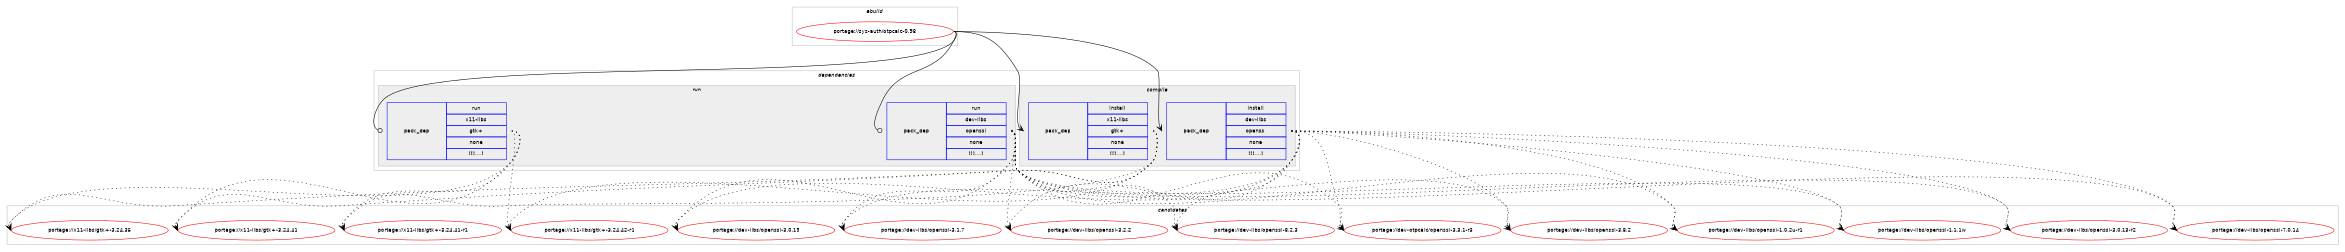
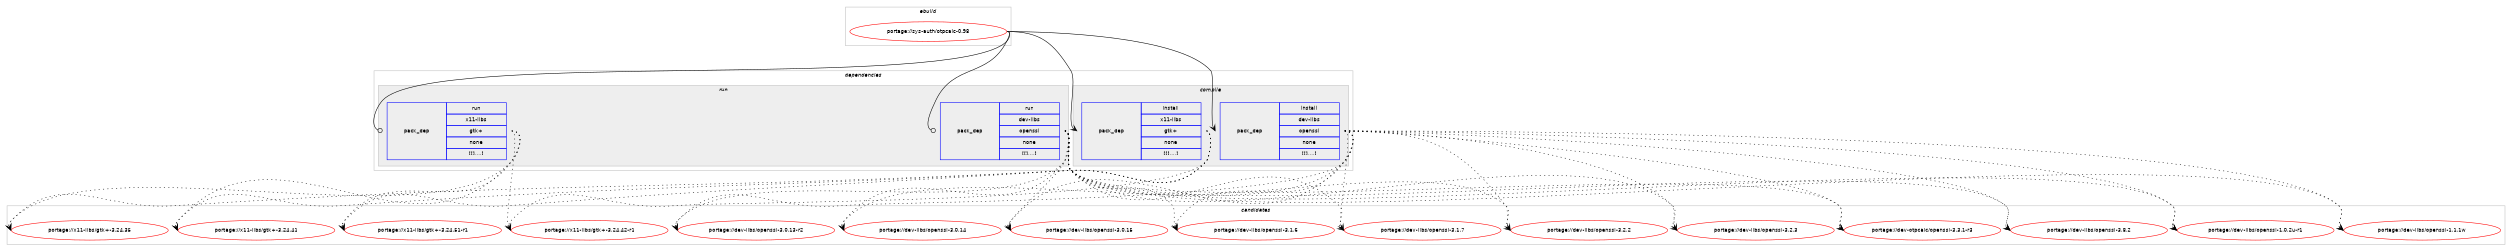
  digraph {
    compound=true
    concentrate=true
    fontname=Helvetica
    fontsize=10
    newrank=true
    rankdir=TB
    ranksep=1.5
    node [color=red fontname=Helvetica fontsize=10]
    edge [arrowhead=vee headport=w style=dotted tailport=e weight=100]
    n1 [label="portage://sys-auth/otpcalc-0.98" width=4]
    n2 [color=blue label=<<TABLE BORDER="0" CELLBORDER="1" CELLSPACING="0" CELLPADDING="4" WIDTH="220"><TR><TD ROWSPAN="6" CELLPADDING="30">pack_dep</TD></TR><TR><TD WIDTH="110">install</TD></TR><TR><TD>dev-libs</TD></TR><TR><TD>openssl</TD></TR><TR><TD>none</TD></TR><TR><TD>[[],,,,]</TD></TR></TABLE>> shape=none]
    n3 [color=blue label=<<TABLE BORDER="0" CELLBORDER="1" CELLSPACING="0" CELLPADDING="4" WIDTH="220"><TR><TD ROWSPAN="6" CELLPADDING="30">pack_dep</TD></TR><TR><TD WIDTH="110">install</TD></TR><TR><TD>x11-libs</TD></TR><TR><TD>gtk+</TD></TR><TR><TD>none</TD></TR><TR><TD>[[],,,,]</TD></TR></TABLE>> shape=none]
    n4 [color=blue label=<<TABLE BORDER="0" CELLBORDER="1" CELLSPACING="0" CELLPADDING="4" WIDTH="220"><TR><TD ROWSPAN="6" CELLPADDING="30">pack_dep</TD></TR><TR><TD WIDTH="110">run</TD></TR><TR><TD>dev-libs</TD></TR><TR><TD>openssl</TD></TR><TR><TD>none</TD></TR><TR><TD>[[],,,,]</TD></TR></TABLE>> shape=none]
    n5 [color=blue label=<<TABLE BORDER="0" CELLBORDER="1" CELLSPACING="0" CELLPADDING="4" WIDTH="220"><TR><TD ROWSPAN="6" CELLPADDING="30">pack_dep</TD></TR><TR><TD WIDTH="110">run</TD></TR><TR><TD>x11-libs</TD></TR><TR><TD>gtk+</TD></TR><TR><TD>none</TD></TR><TR><TD>[[],,,,]</TD></TR></TABLE>> shape=none]
    n6 [label="portage://dev-libs/openssl-3.8.2" width=4]
    n7 [label="portage://dev-otpcalc/openssl-3.3.1-r3" width=4]
-   n8 [label="portage://dev-libs/openssl-8.2.3" width=4]
+   n8 [label="portage://dev-libs/openssl-3.2.3" width=4]
    n9 [label="portage://dev-libs/openssl-3.2.2" width=4]
    n10 [label="portage://dev-libs/openssl-3.1.7" width=4]
-   n12 [label="portage://dev-libs/openssl-3.0.19" width=4]
-   n13 [label="portage://dev-libs/openssl-7.0.14" width=4]
+   n11 [label="portage://dev-libs/openssl-3.1.6" width=4]
+   n12 [label="portage://dev-libs/openssl-3.0.15" width=4]
+   n13 [label="portage://dev-libs/openssl-3.0.14" width=4]
    n14 [label="portage://dev-libs/openssl-3.0.13-r2" width=4]
    n15 [label="portage://dev-libs/openssl-1.1.1w" width=4]
    n16 [label="portage://dev-libs/openssl-1.0.2u-r1" width=4]
    n17 [label="portage://x11-libs/gtk+-3.24.42-r1" width=4]
-   n18 [label="portage://x11-libs/gtk+-3.24.41-r1" width=4]
+   n18 [label="portage://x11-libs/gtk+-3.24.51-r1" width=4]
    n19 [label="portage://x11-libs/gtk+-3.24.41" width=4]
    n20 [label="portage://x11-libs/gtk+-3.24.35" width=4]
    subgraph cluster_1 {
      color=gray
      label=<<i>ebuild</i>>
      n1
    }
    subgraph cluster_2 {
      color=gray
      label=<<i>dependencies</i>>
      subgraph cluster_3 {
        color=gray
        fillcolor="#eeeeee"
        label=<<i>compile</i>>
        style=filled
        subgraph sub_4 {
          color=gray
          fillcolor="#eeeeee"
          label=<<i>compile</i>>
          style=filled
          n2
        }
        subgraph sub_5 {
          color=gray
          fillcolor="#eeeeee"
          label=<<i>compile</i>>
          style=filled
          n3
        }
      }
      subgraph cluster_6 {
        color=gray
        fillcolor="#eeeeee"
        label=<<i>compile and run</i>>
        style=filled
      }
      subgraph cluster_7 {
        color=gray
        fillcolor="#eeeeee"
        label=<<i>run</i>>
        style=filled
        subgraph sub_8 {
          color=gray
          fillcolor="#eeeeee"
          label=<<i>run</i>>
          style=filled
          n4
        }
        subgraph sub_9 {
          color=gray
          fillcolor="#eeeeee"
          label=<<i>run</i>>
          style=filled
          n5
        }
      }
    }
    subgraph cluster_10 {
      color=gray
      label=<<i>candidates</i>>
      rank=same
      subgraph sub_11 {
        color=black
        label=<<i>candidates</i>>
        nodesep=1
        rank=same
        n6
        n7
        n8
        n9
        n10
+       n11
        n12
        n13
        n14
        n15
        n16
      }
      subgraph sub_12 {
        color=black
        label=<<i>candidates</i>>
        nodesep=1
        rank=same
        n17
        n18
        n19
        n20
      }
      subgraph sub_13 {
        color=black
        label=<<i>candidates</i>>
        nodesep=1
        rank=same
        n6
        n7
        n8
        n9
        n10
+       n11
        n12
        n13
        n14
        n15
        n16
      }
      subgraph sub_14 {
        color=black
        label=<<i>candidates</i>>
        nodesep=1
        rank=same
        n17
        n18
        n19
        n20
      }
    }
    n1 -> n2 [style=solid weight=20]
    n1 -> n3 [style=solid weight=20]
    n1 -> n4 [arrowhead=odot style=solid weight=20]
    n1 -> n5 [arrowhead=odot style=solid weight=20]
    n2 -> n6
    n2 -> n7
    n2 -> n8
    n2 -> n9
    n2 -> n10
+   n2 -> n11
    n2 -> n12
    n2 -> n13
    n2 -> n14
    n2 -> n15
    n2 -> n16
    n3 -> n17
    n3 -> n18
    n3 -> n19
    n3 -> n20
    n4 -> n6
    n4 -> n7
    n4 -> n8
    n4 -> n9
    n4 -> n10
+   n4 -> n11
    n4 -> n12
    n4 -> n13
    n4 -> n14
    n4 -> n15
    n4 -> n16
    n5 -> n17
    n5 -> n18
    n5 -> n19
    n5 -> n20
  }
